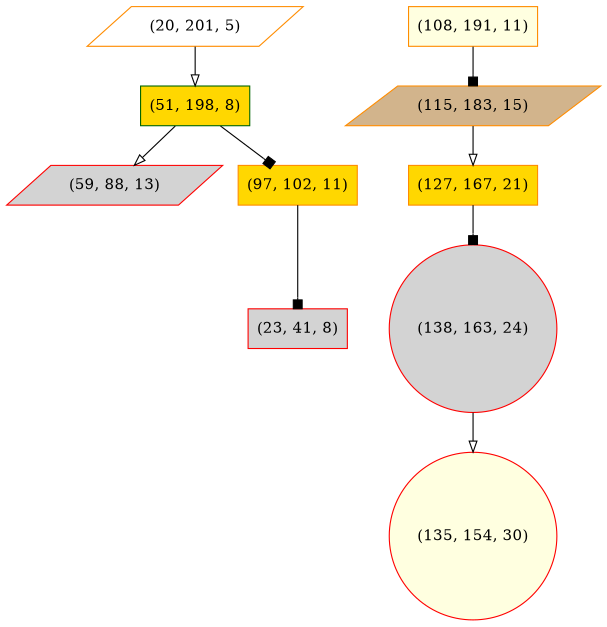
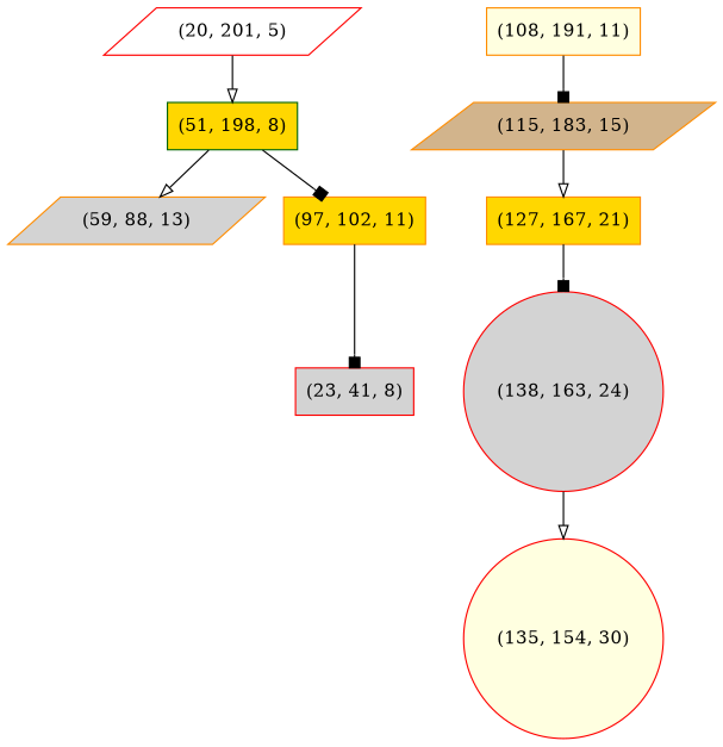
  digraph {
    node [color=darkorange fillcolor=gold shape=box style=filled]
    edge [arrowhead=onormal]
-   "(20, 201, 5)" [fillcolor=white shape=parallelogram]
+   "(20, 201, 5)" [color=red fillcolor=white shape=parallelogram]
    "(51, 198, 8)" [color=darkgreen]
    "(23, 41, 8)" [color=red fillcolor=lightgrey]
-   "(59, 88, 13)" [color=red fillcolor=lightgrey shape=parallelogram]
+   "(59, 88, 13)" [fillcolor=lightgrey shape=parallelogram]
    "(97, 102, 11)"
    "(108, 191, 11)" [fillcolor=lightyellow]
    "(115, 183, 15)" [fillcolor=tan shape=parallelogram]
    "(127, 167, 21)"
    "(138, 163, 24)" [color=red fillcolor=lightgrey shape=circle]
    n10 [color=red fillcolor=lightyellow label="(135, 154, 30)" shape=circle]
    "(20, 201, 5)" -> "(51, 198, 8)"
    "(51, 198, 8)" -> "(59, 88, 13)"
    "(51, 198, 8)" -> "(97, 102, 11)" [arrowhead=box]
    "(97, 102, 11)" -> "(23, 41, 8)" [arrowhead=box]
    "(108, 191, 11)" -> "(115, 183, 15)" [arrowhead=box]
    "(115, 183, 15)" -> "(127, 167, 21)"
    "(127, 167, 21)" -> "(138, 163, 24)" [arrowhead=box]
    "(138, 163, 24)" -> n10
  }
